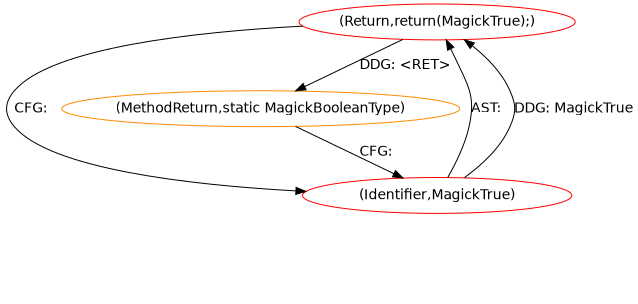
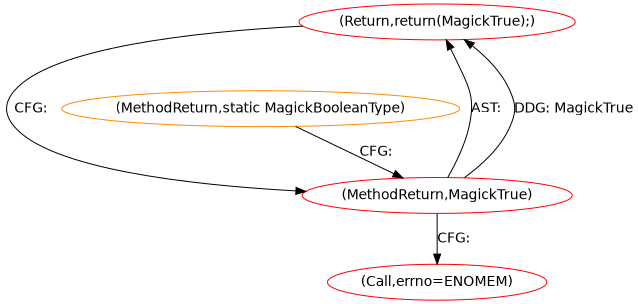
  digraph {
    fontname="DejaVu Sans"
    node [color=red fontname="DejaVu Sans"]
    edge [fontname="DejaVu Sans"]
    n1 [label="(Return,return(MagickTrue);)"]
-   n2 [label="(Identifier,MagickTrue)"]
+   n2 [label="(MethodReturn,MagickTrue)"]
    n3 [color=darkorange label="(MethodReturn,static MagickBooleanType)"]
+   n4 [label="(Call,errno=ENOMEM)"]
    n1 -> n2 [label="CFG: "]
-   n1 -> n3 [label="DDG: <RET>"]
    n2 -> n1 [label="AST: "]
    n2 -> n1 [label="DDG: MagickTrue"]
+   n2 -> n4 [label="CFG: "]
    n3 -> n2 [label="CFG: "]
  }
